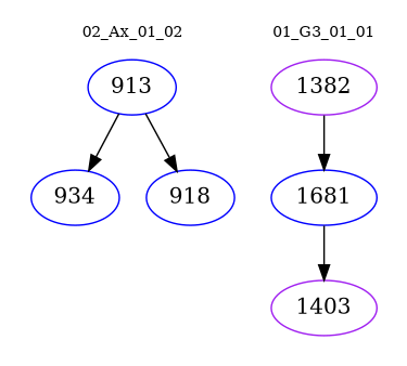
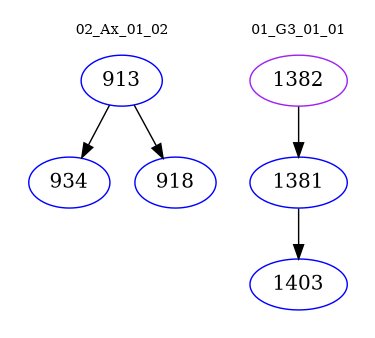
  digraph {
    node [color=blue]
    edge [color=black]
    n1 [label=913]
    n2 [label=934]
    n3 [label=918]
-   n4 [label=1681]
+   n4 [label=1381]
    n5 [color=purple label=1382]
-   n6 [color=purple label=1403]
+   n6 [label=1403]
    subgraph cluster_1 {
      color=white
      fontsize=10
      label="02_Ax_01_02"
      n1
      n2
      n3
    }
    subgraph cluster_2 {
      color=white
      fontsize=10
      label="01_G3_01_01"
      n4
      n5
      n6
    }
    n1 -> n2
    n1 -> n3
    n4 -> n6
    n5 -> n4
  }
